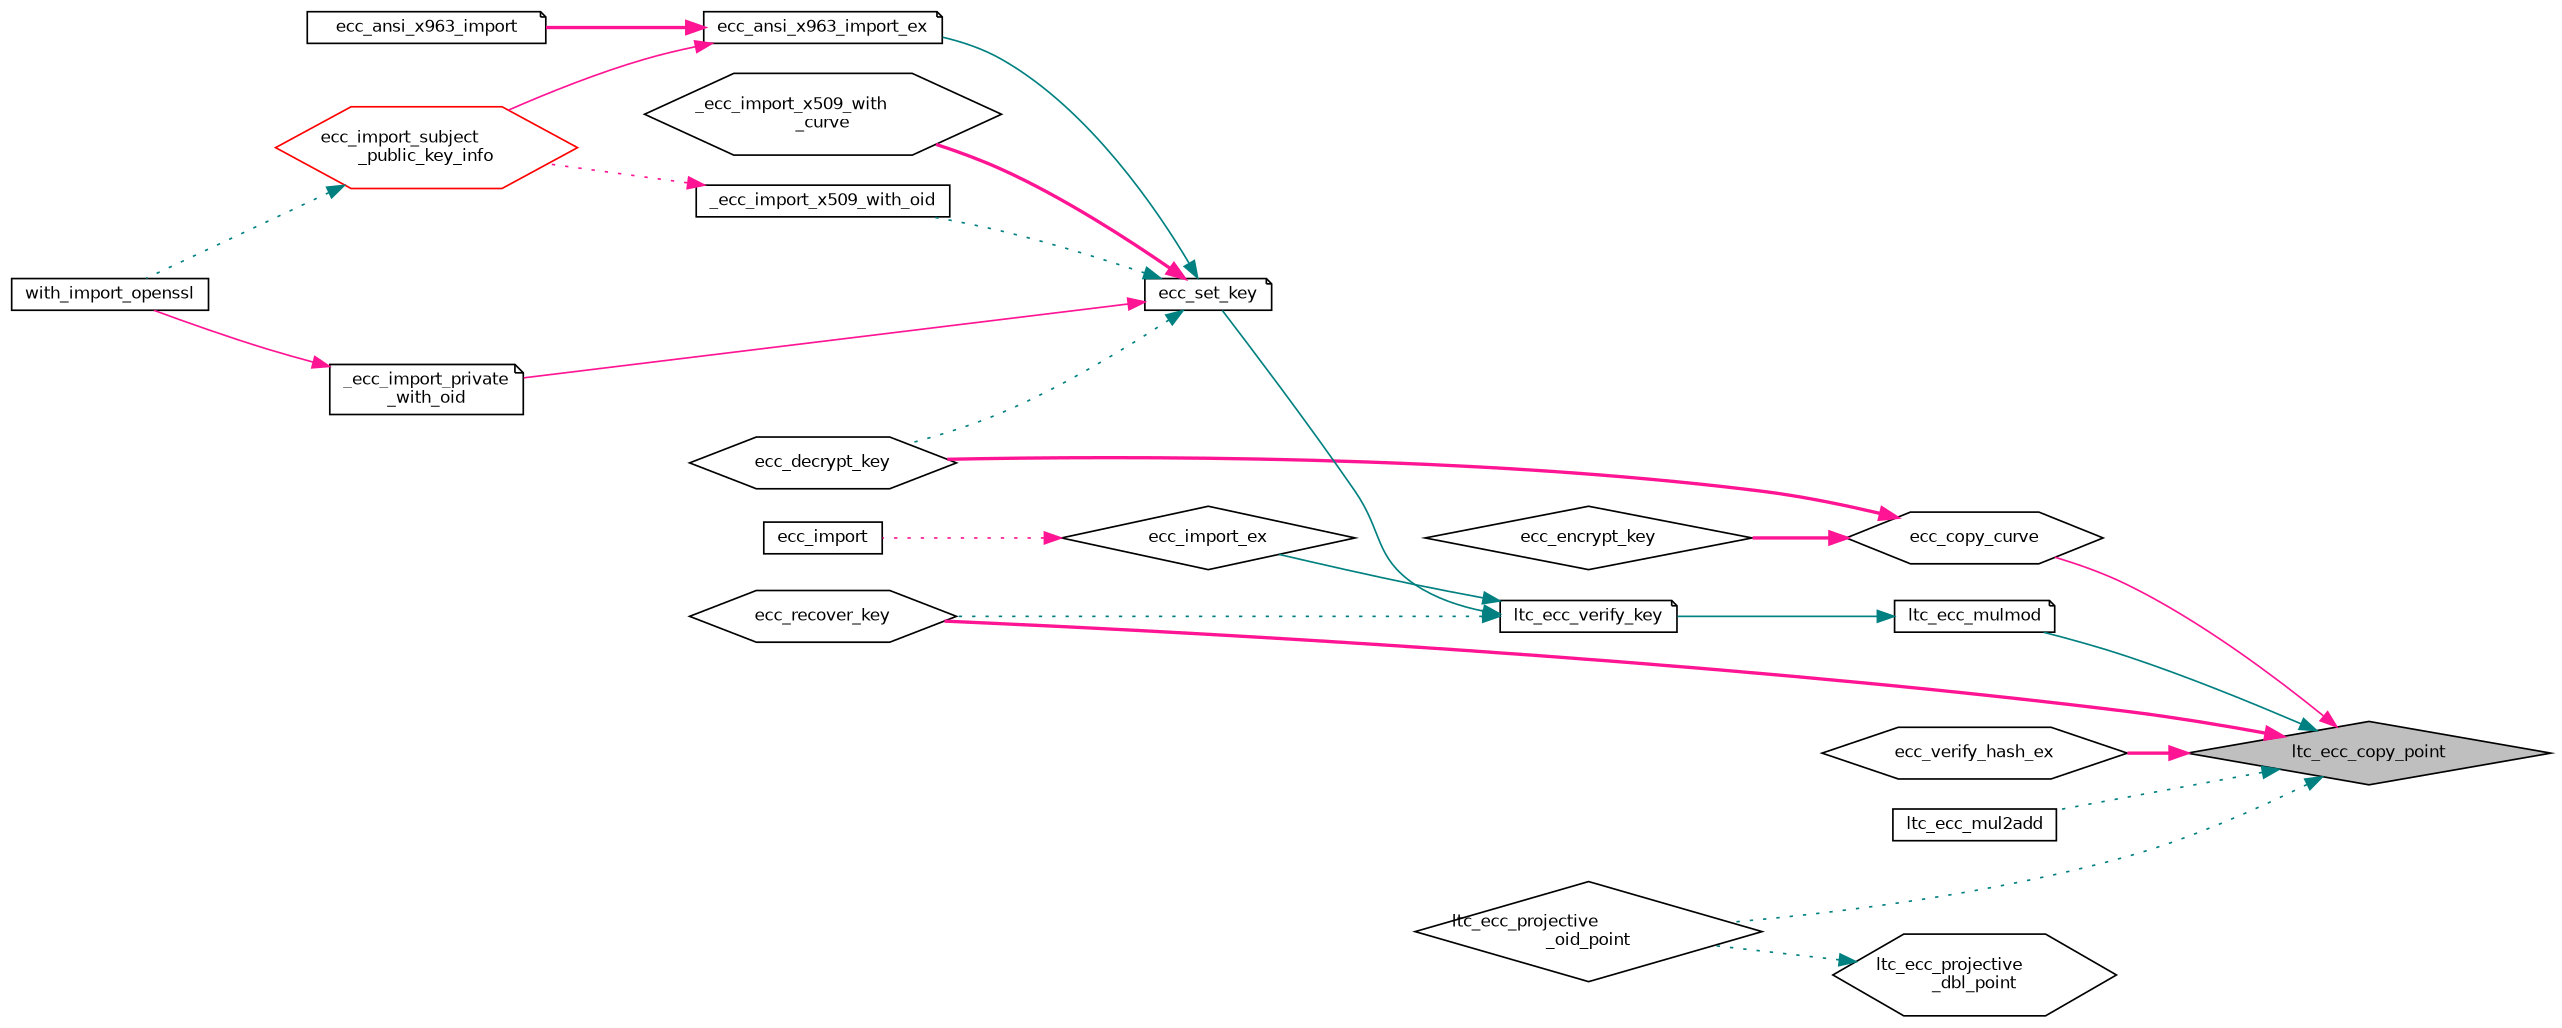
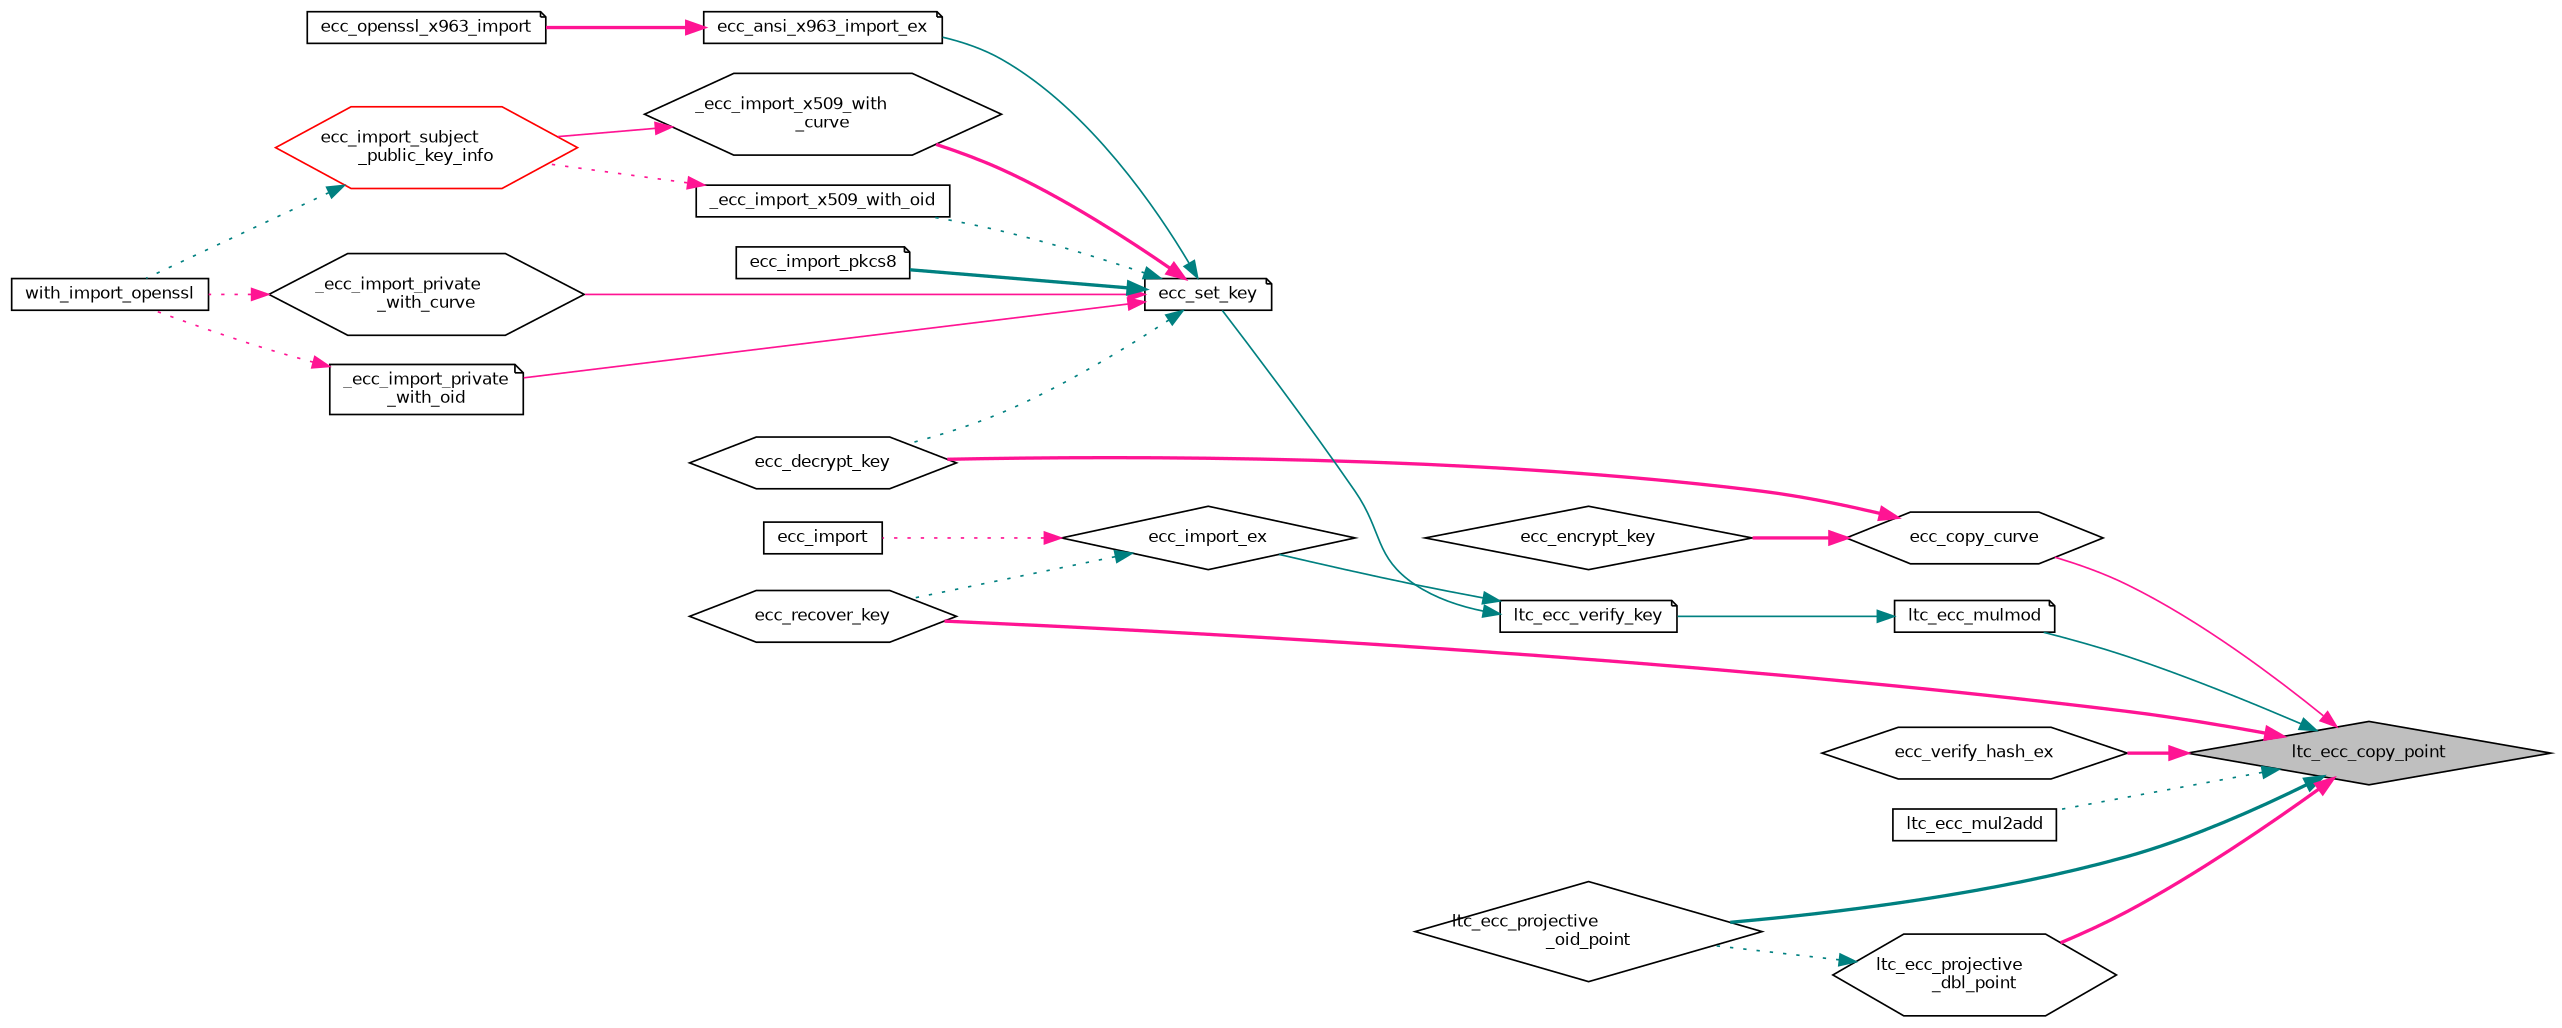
  digraph {
    rankdir=RL
    node [color=black fillcolor=white fontname=Helvetica fontsize=10 shape=hexagon style=filled]
    edge [color=deeppink dir=back fontname=Helvetica fontsize=10 labelfontname=Helvetica labelfontsize=10 style=solid]
    n1 [fillcolor=grey75 fontcolor=black height=0.2 label=ltc_ecc_copy_point shape=diamond width=0.4]
    n2 [height=0.2 label=ecc_copy_curve width=0.4]
    n3 [height=0.2 label=ecc_recover_key width=0.4]
    n4 [height=0.2 label=ecc_verify_hash_ex width=0.4]
    n5 [height=0.2 label=ltc_ecc_mul2add shape=box width=0.4]
    n6 [height=0.2 label=ltc_ecc_mulmod shape=note width=0.4]
    n7 [height=0.2 label="ltc_ecc_projective\l_oid_point" shape=diamond width=0.4]
    n8 [height=0.2 label="ltc_ecc_projective\l_dbl_point" width=0.4]
    n9 [height=0.2 label=ecc_decrypt_key width=0.4]
    n10 [height=0.2 label=ecc_encrypt_key shape=diamond width=0.4]
    n11 [height=0.2 label=ltc_ecc_verify_key shape=note width=0.4]
    n12 [height=0.2 label=ecc_import_ex shape=diamond width=0.4]
    n13 [height=0.2 label=ecc_set_key shape=note width=0.4]
    n14 [height=0.2 label=ecc_import shape=box width=0.4]
+   n15 [height=0.2 label="_ecc_import_private\l_with_curve" width=0.4]
    n16 [height=0.2 label="_ecc_import_private\l_with_oid" shape=note width=0.4]
    n17 [height=0.2 label="_ecc_import_x509_with\l_curve" width=0.4]
    n18 [height=0.2 label=_ecc_import_x509_with_oid shape=box width=0.4]
    n19 [height=0.2 label=ecc_ansi_x963_import_ex shape=note width=0.4]
+   n20 [height=0.2 label=ecc_import_pkcs8 shape=note width=0.4]
    n21 [height=0.2 label=with_import_openssl shape=box width=0.4]
    n22 [color=red height=0.2 label="ecc_import_subject\l_public_key_info" width=0.4]
-   n23 [height=0.2 label=ecc_ansi_x963_import shape=note width=0.4]
+   n23 [height=0.2 label=ecc_openssl_x963_import shape=note width=0.4]
    n1 -> n2
    n1 -> n3 [style=bold]
    n1 -> n4 [style=bold]
    n1 -> n5 [color=teal style=dotted]
    n1 -> n6 [color=teal]
-   n1 -> n7 [color=teal style=dotted]
+   n1 -> n7 [color=teal style=bold]
+   n1 -> n8 [style=bold]
    n2 -> n9 [style=bold]
    n2 -> n10 [style=bold]
    n6 -> n11 [color=teal]
    n8 -> n7 [color=teal style=dotted]
-   n11 -> n3 [color=teal style=dotted]
+   n12 -> n3 [color=teal style=dotted]
    n11 -> n12 [color=teal]
    n11 -> n13 [color=teal]
    n12 -> n14 [style=dotted]
    n13 -> n9 [color=teal style=dotted]
+   n13 -> n15
    n13 -> n16
    n13 -> n17 [style=bold]
    n13 -> n18 [color=teal style=dotted]
    n13 -> n19 [color=teal]
-   n16 -> n21
-   n19 -> n22
+   n13 -> n20 [color=teal style=bold]
+   n15 -> n21 [style=dotted]
+   n16 -> n21 [style=dotted]
+   n17 -> n22
    n18 -> n22 [style=dotted]
    n19 -> n23 [style=bold]
    n22 -> n21 [color=teal style=dotted]
  }
